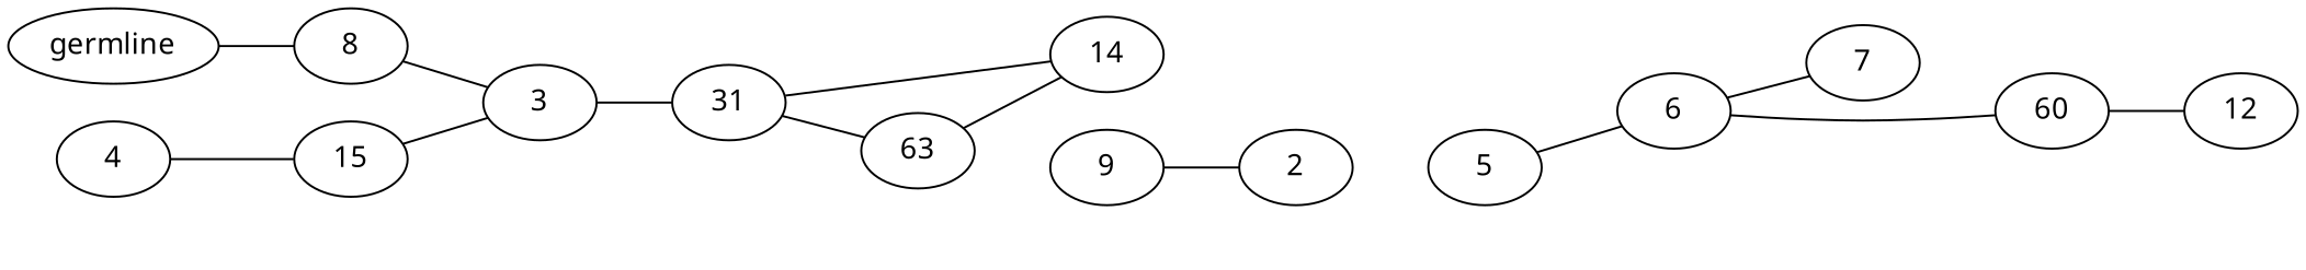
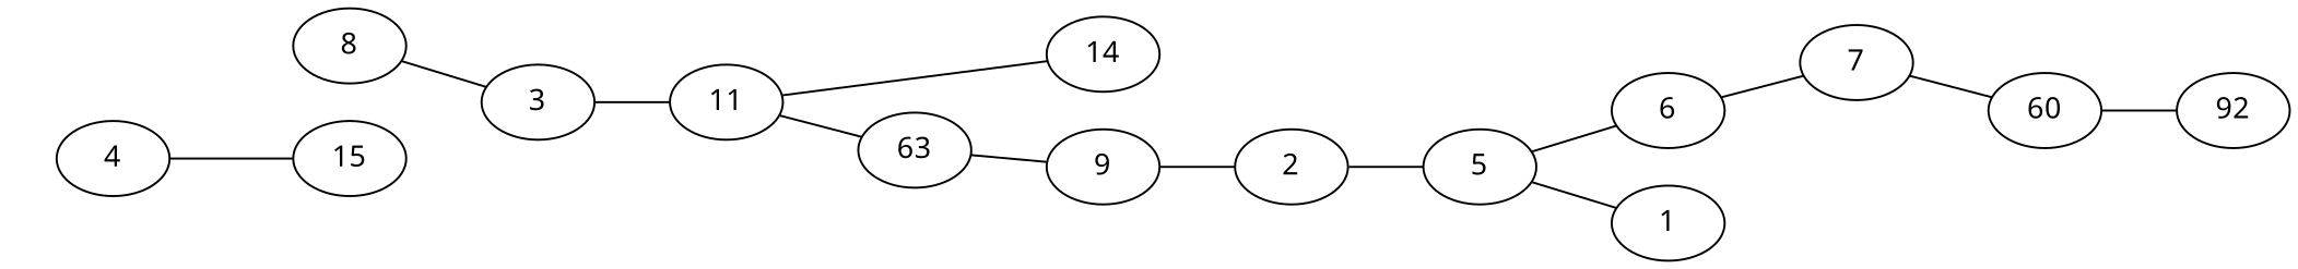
  graph {
    fontname="Noto Sans"
    rankdir=LR
    node [fontname="Noto Sans"]
    edge [fontname="Noto Sans"]
-   n1 [label=germline]
    n2 [label=8]
    n3 [label=3]
    n4 [label=4]
    n5 [label=15]
-   n6 [label=31]
+   n6 [label=11]
    n7 [label=63]
    n8 [label=14]
    n9 [label=9]
    n10 [label=2]
    n11 [label=5]
    n12 [label=6]
+   n13 [label=1]
    n14 [label=7]
    n15 [label=60]
-   n16 [label=12]
-   n1 -- n2
+   n16 [label=92]
    n2 -- n3
    n3 -- n6
    n4 -- n5
-   n5 -- n3
    n6 -- n7
    n6 -- n8
-   n7 -- n8
+   n7 -- n9
    n9 -- n10
+   n10 -- n11
    n11 -- n12
+   n11 -- n13
    n12 -- n14
-   n12 -- n15
+   n14 -- n15
    n15 -- n16
  }
